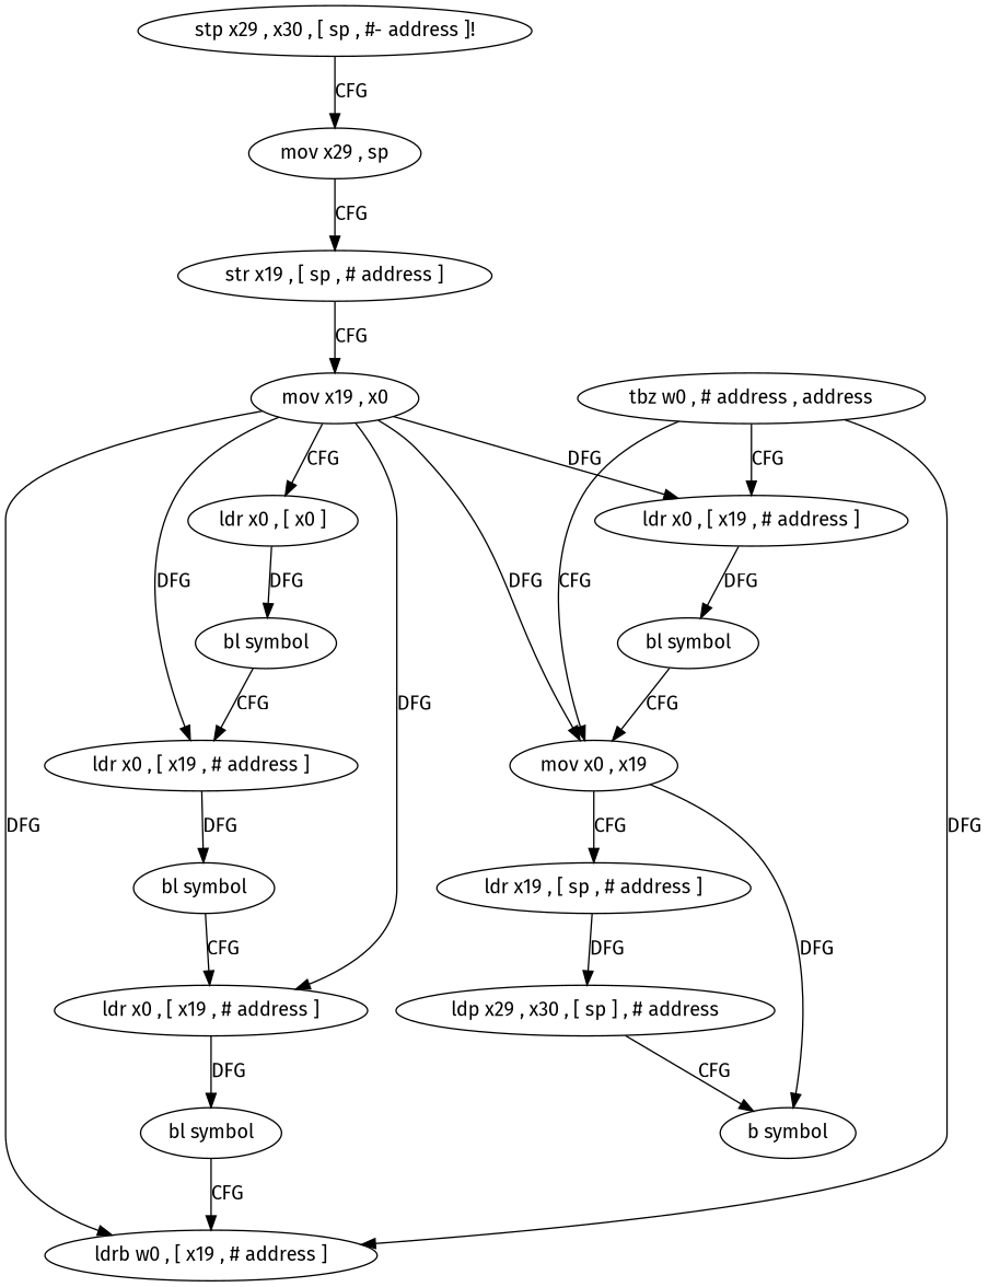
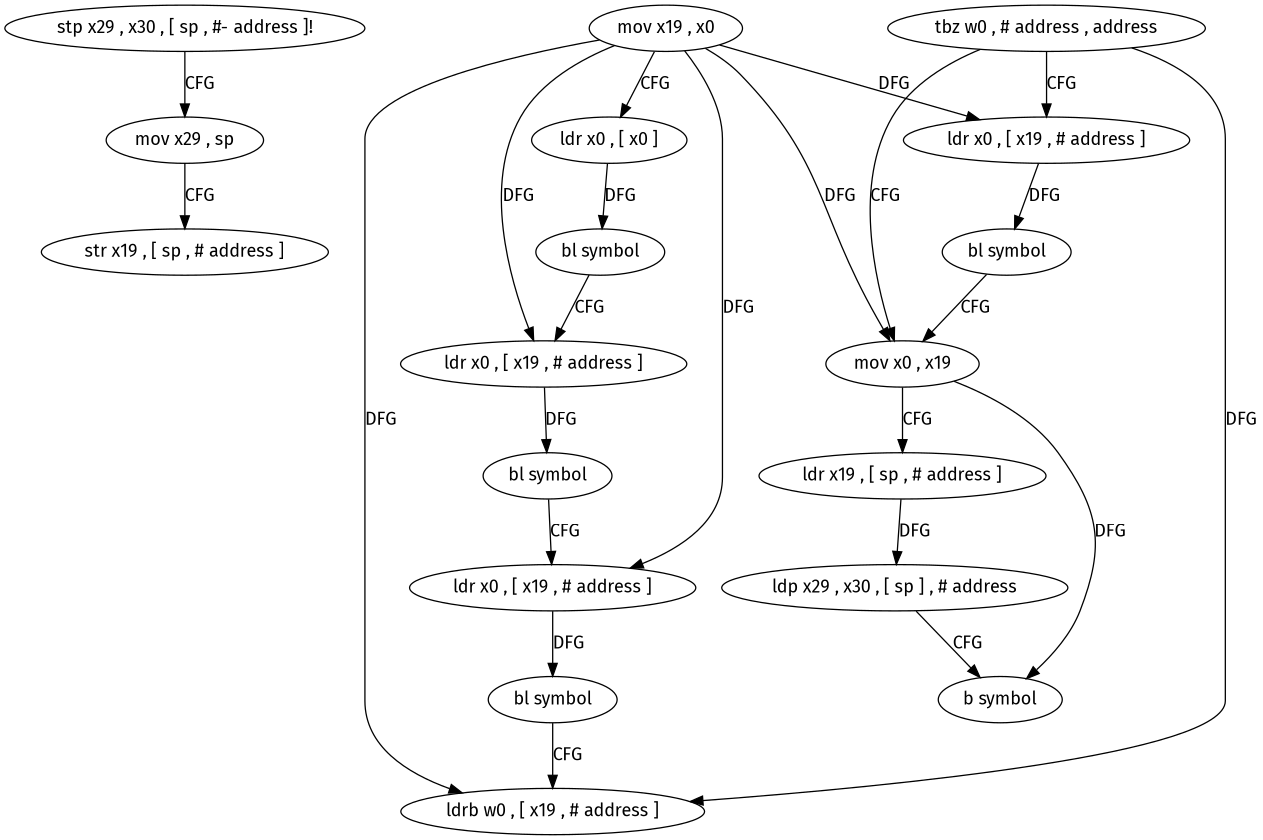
  digraph {
    fontname="Fira Sans"
    node [fontname="Fira Sans"]
    edge [fontname="Fira Sans"]
    n1 [label="stp x29 , x30 , [ sp , #- address ]!"]
    n2 [label="mov x29 , sp"]
    n3 [label="str x19 , [ sp , # address ]"]
    n4 [label="mov x19 , x0"]
    n5 [label="ldr x0 , [ x0 ]"]
    n6 [label="ldr x0 , [ x19 , # address ]"]
    n7 [label="ldr x0 , [ x19 , # address ]"]
    n8 [label="ldrb w0 , [ x19 , # address ]"]
    n9 [label="mov x0 , x19"]
    n10 [label="ldr x0 , [ x19 , # address ]"]
    n11 [label="bl symbol"]
    n12 [label="bl symbol"]
    n13 [label="bl symbol"]
    n14 [label="ldr x19 , [ sp , # address ]"]
    n15 [label="b symbol"]
    n16 [label="bl symbol"]
    n17 [label="tbz w0 , # address , address"]
    n18 [label="ldp x29 , x30 , [ sp ] , # address"]
    n1 -> n2 [label=CFG]
    n2 -> n3 [label=CFG]
-   n3 -> n4 [label=CFG]
    n4 -> n5 [label=CFG]
    n4 -> n6 [label=DFG]
    n4 -> n7 [label=DFG]
    n4 -> n8 [label=DFG]
    n4 -> n9 [label=DFG]
    n4 -> n10 [label=DFG]
    n5 -> n11 [label=DFG]
    n6 -> n12 [label=DFG]
    n7 -> n13 [label=DFG]
    n9 -> n14 [label=CFG]
    n9 -> n15 [label=DFG]
    n10 -> n16 [label=DFG]
    n11 -> n6 [label=CFG]
    n12 -> n7 [label=CFG]
    n13 -> n8 [label=CFG]
    n14 -> n18 [label=DFG]
    n16 -> n9 [label=CFG]
    n17 -> n8 [label=DFG]
    n17 -> n9 [label=CFG]
    n17 -> n10 [label=CFG]
    n18 -> n15 [label=CFG]
  }
